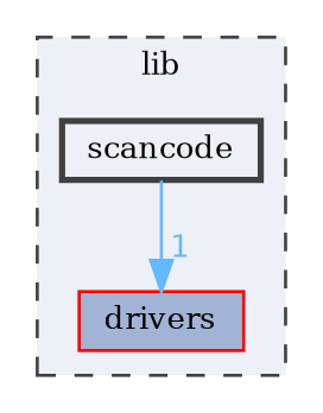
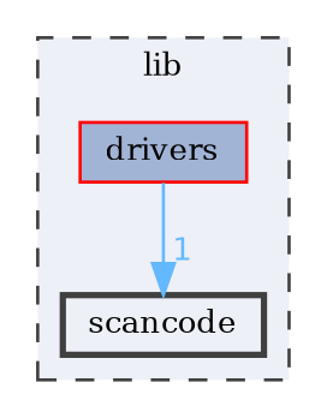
  digraph {
    compound=true
    fontname="DejaVu Serif"
    node [fontname="DejaVu Serif" fontsize=10 shape=box]
    n1 [color=red fillcolor="#a2b4d6" height=0.2 label=drivers style=filled width=0.4]
    n2 [color=grey25 fillcolor="#edf0f7" height=0.2 label=scancode style="filled,bold" width=0.4]
    subgraph cluster_1 {
      bgcolor="#edf0f7"
      fontsize=10
      label=lib
      pencolor=grey25
      style="filled,dashed"
      n1
      n2
    }
-   n2 -> n1 [color=steelblue1 fontcolor=steelblue1 fontname="DejaVu Serif" fontsize=10 headlabel=1 labeldistance=1.5 labelfontname=Helvetica labelfontsize=10]
+   n1 -> n2 [color=steelblue1 fontcolor=steelblue1 fontname="DejaVu Serif" fontsize=10 headlabel=1 labeldistance=1.5 labelfontname=Helvetica labelfontsize=10]
  }
